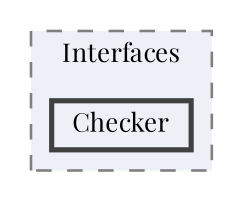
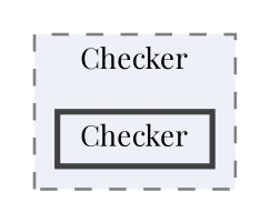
  digraph {
    compound=true
    fontname="Playfair Display"
    n1 [color=grey25 fillcolor="#edf0f7" fontname="Playfair Display" fontsize=10 height=0.2 label=Checker shape=box style="filled,bold" width=0.4]
    subgraph cluster_1 {
      bgcolor="#edf0f7"
      fontsize=10
-     label=Interfaces
+     label=Checker
      pencolor=grey50
      style="filled,dashed"
      n1
    }
  }
